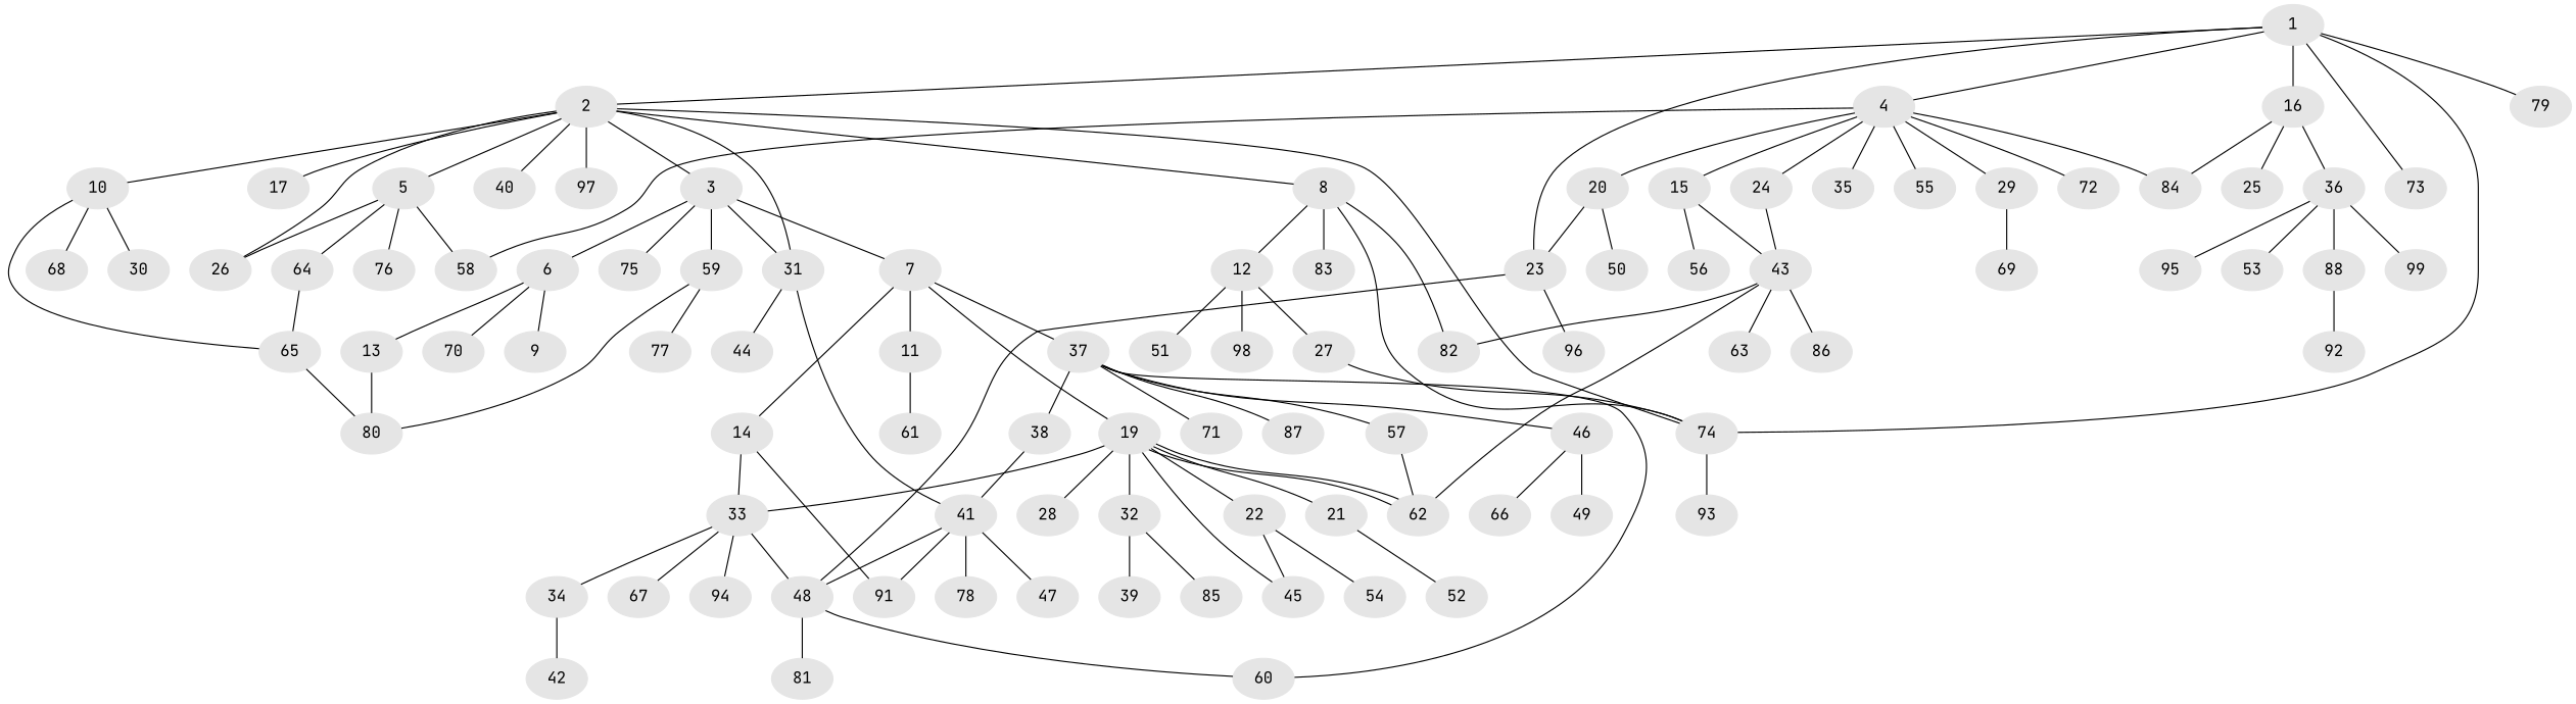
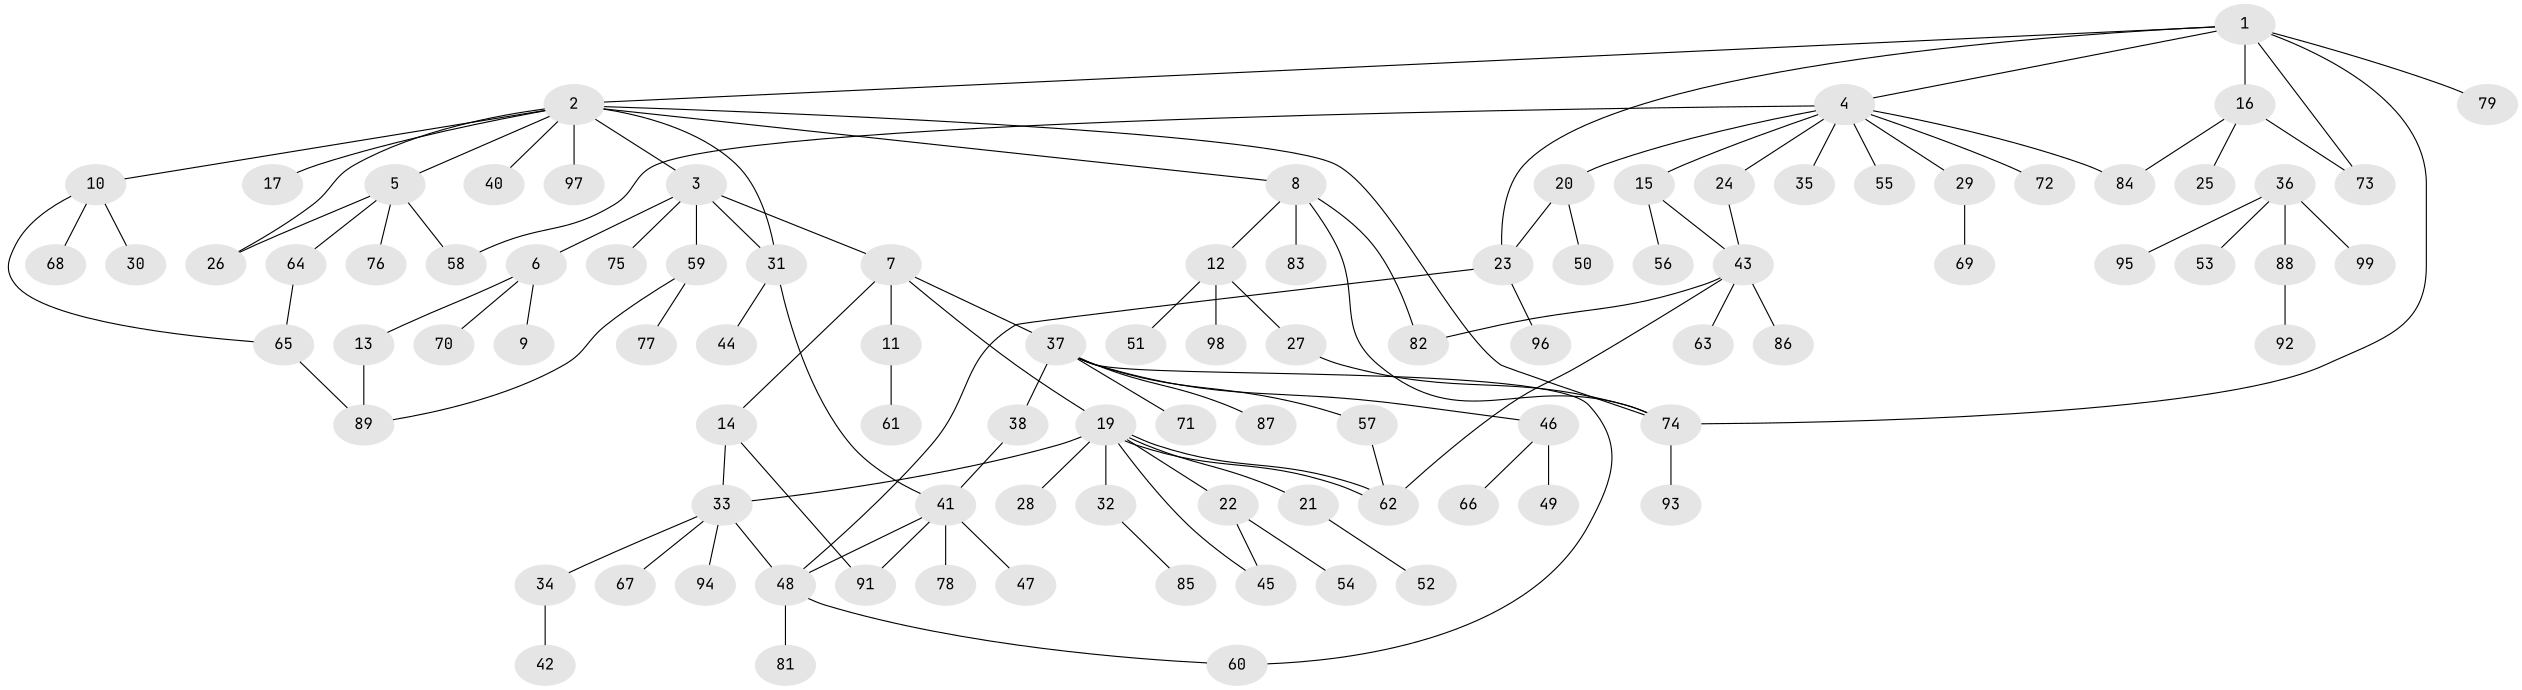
  graph {
    fontname="JetBrains Mono"
    node [color=gray90 fontname="JetBrains Mono" style=filled]
    edge [fontname="JetBrains Mono"]
    1
    2
    4
    16
    23
    73
    74
    79
    3
    5
    8
    10
    17
    26
    31
    40
    97
    15
    20
    24
    29
    35
    55
    58
    72
    84
    25
    36
    48
    96
    93
    6
    7
    59
    75
    64
    76
    12
    82
    83
    30
    65
    68
    41
    44
    33
    34
    67
    94
    9
    13
    70
    11
    14
    19
    37
-   80
+   80 [label=89]
    77
    43
    56
    50
    69
    61
    91
    21
    22
    28
    32
    45
    62
    38
    46
    57
    60
    71
    87
    n77 [label=98]
    27
    51
    63
    86
    81
    53
    88
    n85 [label=99]
    95
    52
    54
-   39
    85
    47
    78
    42
    92
    49
    66
    1 -- 2
    1 -- 4
    1 -- 16
    1 -- 23
    1 -- 73
    1 -- 74
    1 -- 79
    2 -- 74
    2 -- 3
    2 -- 5
    2 -- 8
    2 -- 10
    2 -- 17
    2 -- 26
    2 -- 31
    2 -- 40
    2 -- 97
    4 -- 15
    4 -- 20
    4 -- 24
    4 -- 29
    4 -- 35
    4 -- 55
    4 -- 58
    4 -- 72
    4 -- 84
    16 -- 84
    16 -- 25
-   16 -- 36
+   16 -- 73
    23 -- 48
    23 -- 96
    74 -- 93
    3 -- 31
    3 -- 6
    3 -- 7
    3 -- 59
    3 -- 75
    5 -- 26
    5 -- 58
    5 -- 64
    5 -- 76
    8 -- 74
    8 -- 12
    8 -- 82
    8 -- 83
    10 -- 30
    10 -- 65
    10 -- 68
    31 -- 41
    31 -- 44
    15 -- 43
    15 -- 56
    20 -- 23
    20 -- 50
    24 -- 43
    29 -- 69
    36 -- 53
    36 -- 88
    36 -- n85
    36 -- 95
    48 -- 60
    48 -- 81
    6 -- 9
    6 -- 13
    6 -- 70
    7 -- 11
    7 -- 14
    7 -- 19
    7 -- 37
    59 -- 80
    59 -- 77
    64 -- 65
    12 -- n77
    12 -- 27
    12 -- 51
    65 -- 80
    41 -- 48
    41 -- 91
    41 -- 47
    41 -- 78
    33 -- 48
    33 -- 34
    33 -- 67
    33 -- 94
    34 -- 42
    13 -- 80
    11 -- 61
    14 -- 33
    14 -- 91
    19 -- 33
    19 -- 21
    19 -- 22
    19 -- 28
    19 -- 32
    19 -- 45
    19 -- 62
    19 -- 62
    37 -- 38
    37 -- 46
    37 -- 57
    37 -- 60
    37 -- 71
    37 -- 87
    43 -- 82
    43 -- 62
    43 -- 63
    43 -- 86
    21 -- 52
    22 -- 45
    22 -- 54
-   32 -- 39
    32 -- 85
    38 -- 41
    46 -- 49
    46 -- 66
    57 -- 62
    27 -- 74
    88 -- 92
  }
